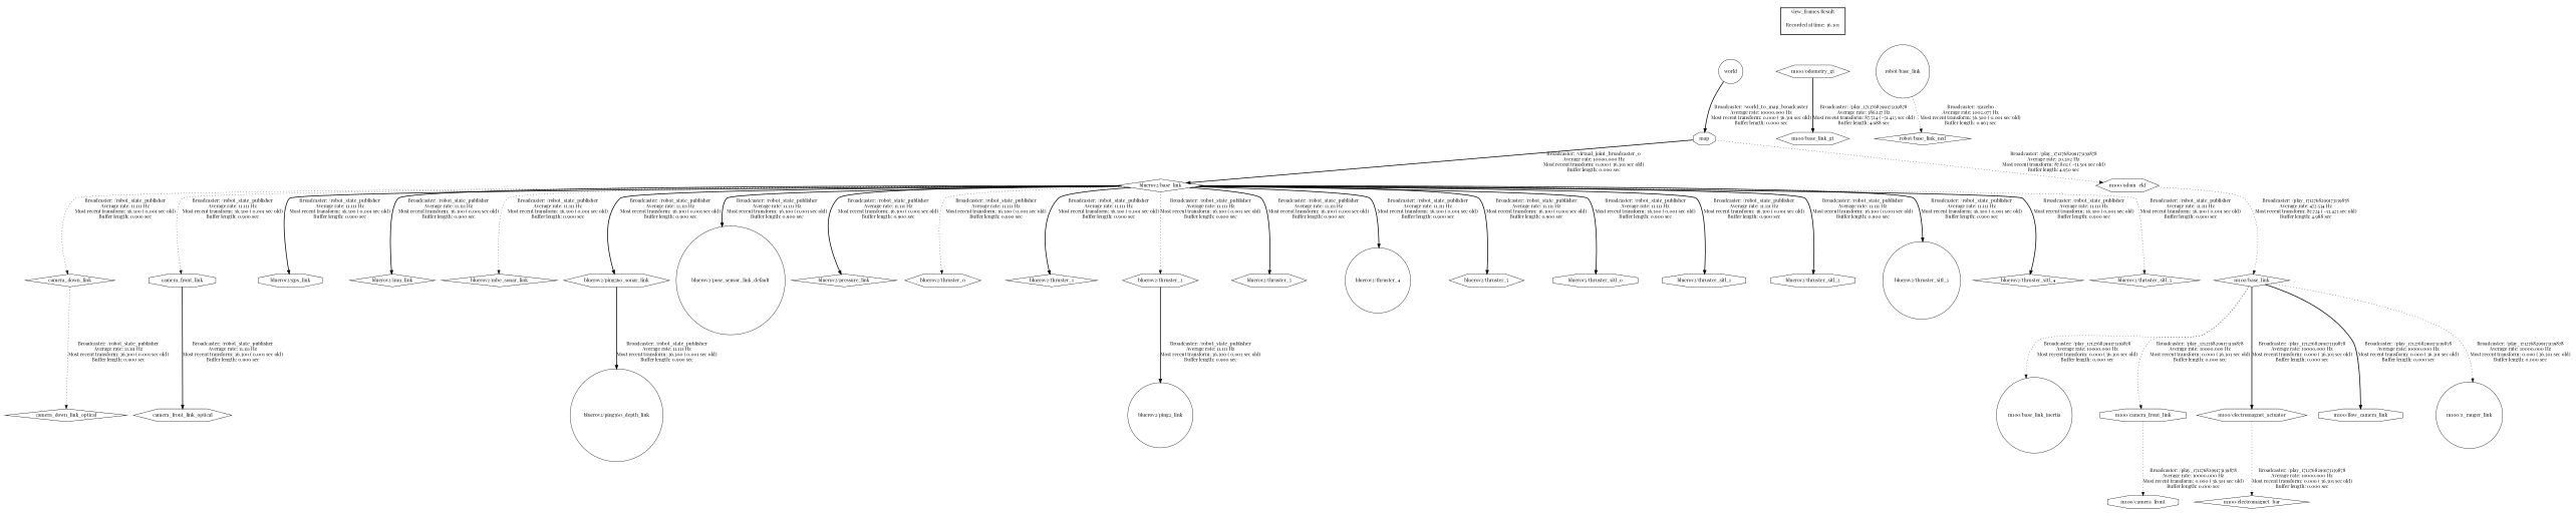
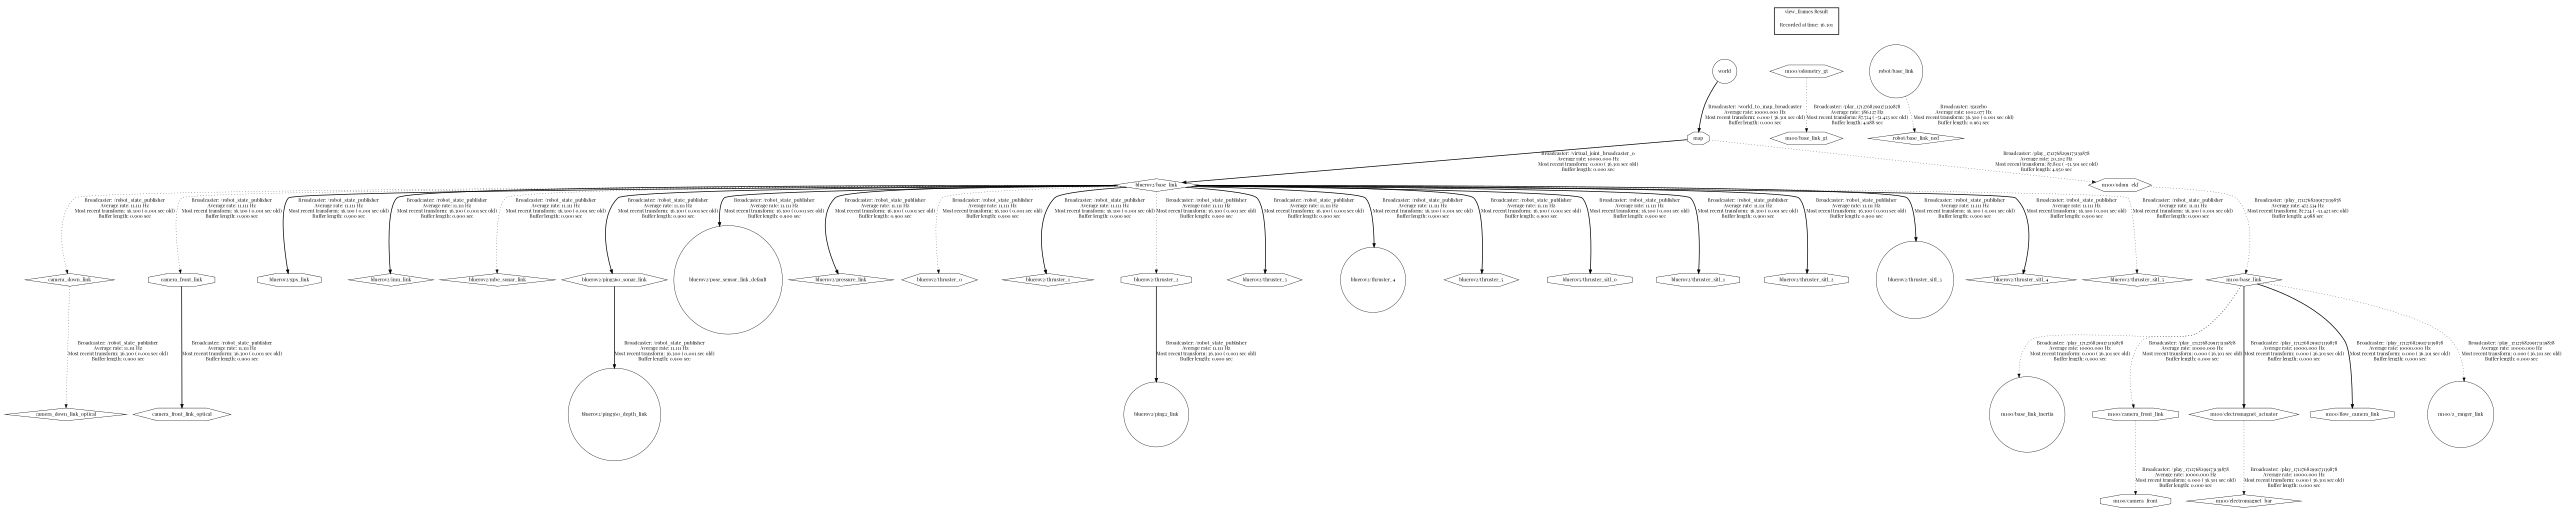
  digraph {
    fontname="Playfair Display"
    node [fontname="Playfair Display" shape=diamond]
    edge [fontname="Playfair Display" style=bold]
    "Recorded at time: 36.301" [shape=plaintext]
    world [shape=circle]
    "m100/odometry_gt" [shape=hexagon]
    "robot/base_link" [shape=circle]
    map [shape=octagon]
    "bluerov2/base_link"
    "m100/odom_ekf" [shape=hexagon]
    camera_down_link
    camera_front_link [shape=octagon]
    "bluerov2/gps_link" [shape=octagon]
    "bluerov2/imu_link"
    "bluerov2/mbe_sonar_link"
    "bluerov2/ping360_sonar_link" [shape=hexagon]
    "bluerov2/pose_sensor_link_default" [shape=circle]
    "bluerov2/pressure_link"
    "bluerov2/thruster_0" [shape=hexagon]
    "bluerov2/thruster_1"
-   "bluerov2/thruster_2" [shape=hexagon]
+   "bluerov2/thruster_2" [shape=octagon]
    "bluerov2/thruster_3" [shape=hexagon]
    "bluerov2/thruster_4" [shape=circle]
    "bluerov2/thruster_5" [shape=hexagon]
    n22 [label="bluerov5/thruster_sitl_0" shape=octagon]
    "bluerov2/thruster_sitl_1" [shape=octagon]
    "bluerov2/thruster_sitl_2" [shape=octagon]
    "bluerov2/thruster_sitl_3" [shape=circle]
    "bluerov2/thruster_sitl_4"
    "bluerov2/thruster_sitl_5"
    "m100/base_link"
    camera_down_link_optical
    camera_front_link_optical [shape=hexagon]
    "bluerov2/ping2_link" [shape=circle]
    "bluerov2/ping360_depth_link" [shape=circle]
    "m100/base_link_inertia" [shape=circle]
    "m100/camera_front_link" [shape=octagon]
    "m100/electromagnet_actuator" [shape=hexagon]
    "m100/flow_camera_link" [shape=octagon]
    "m100/z_ranger_link" [shape=circle]
    "m100/camera_front" [shape=octagon]
    "m100/electromagnet_bar"
    "m100/base_link_gt" [shape=hexagon]
    "robot/base_link_ned"
    subgraph cluster_1 {
      color=black
      label="view_frames Result"
      style=bold
      "Recorded at time: 36.301"
    }
    "Recorded at time: 36.301" -> world [style=invis]
    "Recorded at time: 36.301" -> "m100/odometry_gt" [style=invis]
    "Recorded at time: 36.301" -> "robot/base_link" [style=invis]
    world -> map [label="Broadcaster: /world_to_map_broadcaster\nAverage rate: 10000.000 Hz\nMost recent transform: 0.000 ( 36.301 sec old)\nBuffer length: 0.000 sec\n"]
-   "m100/odometry_gt" -> "m100/base_link_gt" [label="Broadcaster: /play_1712768299173139878\nAverage rate: 386.127 Hz\nMost recent transform: 87.724 ( -51.423 sec old)\nBuffer length: 4.988 sec\n"]
+   "m100/odometry_gt" -> "m100/base_link_gt" [label="Broadcaster: /play_1712768299173139878\nAverage rate: 386.127 Hz\nMost recent transform: 87.724 ( -51.423 sec old)\nBuffer length: 4.988 sec\n" style=dotted]
    "robot/base_link" -> "robot/base_link_ned" [label="Broadcaster: /gazebo\nAverage rate: 1002.077 Hz\nMost recent transform: 36.300 ( 0.001 sec old)\nBuffer length: 0.963 sec\n" style=dotted]
    map -> "bluerov2/base_link" [label="Broadcaster: /virtual_joint_broadcaster_0\nAverage rate: 10000.000 Hz\nMost recent transform: 0.000 ( 36.301 sec old)\nBuffer length: 0.000 sec\n"]
    map -> "m100/odom_ekf" [label="Broadcaster: /play_1712768299173139878\nAverage rate: 20.202 Hz\nMost recent transform: 87.802 ( -51.501 sec old)\nBuffer length: 4.950 sec\n" style=dotted]
    "bluerov2/base_link" -> camera_down_link [label="Broadcaster: /robot_state_publisher\nAverage rate: 11.111 Hz\nMost recent transform: 36.300 ( 0.001 sec old)\nBuffer length: 0.900 sec\n" style=dotted]
    "bluerov2/base_link" -> camera_front_link [label="Broadcaster: /robot_state_publisher\nAverage rate: 11.111 Hz\nMost recent transform: 36.300 ( 0.001 sec old)\nBuffer length: 0.900 sec\n" style=dotted]
    "bluerov2/base_link" -> "bluerov2/gps_link" [label="Broadcaster: /robot_state_publisher\nAverage rate: 11.111 Hz\nMost recent transform: 36.300 ( 0.001 sec old)\nBuffer length: 0.900 sec\n"]
    "bluerov2/base_link" -> "bluerov2/imu_link" [label="Broadcaster: /robot_state_publisher\nAverage rate: 11.111 Hz\nMost recent transform: 36.300 ( 0.001 sec old)\nBuffer length: 0.900 sec\n"]
    "bluerov2/base_link" -> "bluerov2/mbe_sonar_link" [label="Broadcaster: /robot_state_publisher\nAverage rate: 11.111 Hz\nMost recent transform: 36.300 ( 0.001 sec old)\nBuffer length: 0.900 sec\n" style=dotted]
    "bluerov2/base_link" -> "bluerov2/ping360_sonar_link" [label="Broadcaster: /robot_state_publisher\nAverage rate: 11.111 Hz\nMost recent transform: 36.300 ( 0.001 sec old)\nBuffer length: 0.900 sec\n"]
    "bluerov2/base_link" -> "bluerov2/pose_sensor_link_default" [label="Broadcaster: /robot_state_publisher\nAverage rate: 11.111 Hz\nMost recent transform: 36.300 ( 0.001 sec old)\nBuffer length: 0.900 sec\n"]
    "bluerov2/base_link" -> "bluerov2/pressure_link" [label="Broadcaster: /robot_state_publisher\nAverage rate: 11.111 Hz\nMost recent transform: 36.300 ( 0.001 sec old)\nBuffer length: 0.900 sec\n"]
    "bluerov2/base_link" -> "bluerov2/thruster_0" [label="Broadcaster: /robot_state_publisher\nAverage rate: 11.111 Hz\nMost recent transform: 36.300 ( 0.001 sec old)\nBuffer length: 0.900 sec\n" style=dotted]
    "bluerov2/base_link" -> "bluerov2/thruster_1" [label="Broadcaster: /robot_state_publisher\nAverage rate: 11.111 Hz\nMost recent transform: 36.300 ( 0.001 sec old)\nBuffer length: 0.900 sec\n"]
    "bluerov2/base_link" -> "bluerov2/thruster_2" [label="Broadcaster: /robot_state_publisher\nAverage rate: 11.111 Hz\nMost recent transform: 36.300 ( 0.001 sec old)\nBuffer length: 0.900 sec\n" style=dotted]
    "bluerov2/base_link" -> "bluerov2/thruster_3" [label="Broadcaster: /robot_state_publisher\nAverage rate: 11.111 Hz\nMost recent transform: 36.300 ( 0.001 sec old)\nBuffer length: 0.900 sec\n"]
    "bluerov2/base_link" -> "bluerov2/thruster_4" [label="Broadcaster: /robot_state_publisher\nAverage rate: 11.111 Hz\nMost recent transform: 36.300 ( 0.001 sec old)\nBuffer length: 0.900 sec\n"]
    "bluerov2/base_link" -> "bluerov2/thruster_5" [label="Broadcaster: /robot_state_publisher\nAverage rate: 11.111 Hz\nMost recent transform: 36.300 ( 0.001 sec old)\nBuffer length: 0.900 sec\n"]
    "bluerov2/base_link" -> n22 [label="Broadcaster: /robot_state_publisher\nAverage rate: 11.111 Hz\nMost recent transform: 36.300 ( 0.001 sec old)\nBuffer length: 0.900 sec\n"]
    "bluerov2/base_link" -> "bluerov2/thruster_sitl_1" [label="Broadcaster: /robot_state_publisher\nAverage rate: 11.111 Hz\nMost recent transform: 36.300 ( 0.001 sec old)\nBuffer length: 0.900 sec\n"]
    "bluerov2/base_link" -> "bluerov2/thruster_sitl_2" [label="Broadcaster: /robot_state_publisher\nAverage rate: 11.111 Hz\nMost recent transform: 36.300 ( 0.001 sec old)\nBuffer length: 0.900 sec\n"]
    "bluerov2/base_link" -> "bluerov2/thruster_sitl_3" [label="Broadcaster: /robot_state_publisher\nAverage rate: 11.111 Hz\nMost recent transform: 36.300 ( 0.001 sec old)\nBuffer length: 0.900 sec\n"]
    "bluerov2/base_link" -> "bluerov2/thruster_sitl_4" [label="Broadcaster: /robot_state_publisher\nAverage rate: 11.111 Hz\nMost recent transform: 36.300 ( 0.001 sec old)\nBuffer length: 0.900 sec\n"]
    "bluerov2/base_link" -> "bluerov2/thruster_sitl_5" [label="Broadcaster: /robot_state_publisher\nAverage rate: 11.111 Hz\nMost recent transform: 36.300 ( 0.001 sec old)\nBuffer length: 0.900 sec\n" style=dotted]
    "m100/odom_ekf" -> "m100/base_link" [label="Broadcaster: /play_1712768299173139878\nAverage rate: 472.534 Hz\nMost recent transform: 87.724 ( -51.423 sec old)\nBuffer length: 4.988 sec\n" style=dotted]
    camera_down_link -> camera_down_link_optical [label="Broadcaster: /robot_state_publisher\nAverage rate: 11.111 Hz\nMost recent transform: 36.300 ( 0.001 sec old)\nBuffer length: 0.900 sec\n" style=dotted]
    camera_front_link -> camera_front_link_optical [label="Broadcaster: /robot_state_publisher\nAverage rate: 11.111 Hz\nMost recent transform: 36.300 ( 0.001 sec old)\nBuffer length: 0.900 sec\n"]
    "bluerov2/ping360_sonar_link" -> "bluerov2/ping360_depth_link" [label="Broadcaster: /robot_state_publisher\nAverage rate: 11.111 Hz\nMost recent transform: 36.300 ( 0.001 sec old)\nBuffer length: 0.900 sec\n"]
    "bluerov2/thruster_2" -> "bluerov2/ping2_link" [label="Broadcaster: /robot_state_publisher\nAverage rate: 11.111 Hz\nMost recent transform: 36.300 ( 0.001 sec old)\nBuffer length: 0.900 sec\n"]
    "m100/base_link" -> "m100/base_link_inertia" [label="Broadcaster: /play_1712768299173139878\nAverage rate: 10000.000 Hz\nMost recent transform: 0.000 ( 36.301 sec old)\nBuffer length: 0.000 sec\n" style=dotted]
    "m100/base_link" -> "m100/camera_front_link" [label="Broadcaster: /play_1712768299173139878\nAverage rate: 10000.000 Hz\nMost recent transform: 0.000 ( 36.301 sec old)\nBuffer length: 0.000 sec\n" style=dotted]
    "m100/base_link" -> "m100/electromagnet_actuator" [label="Broadcaster: /play_1712768299173139878\nAverage rate: 10000.000 Hz\nMost recent transform: 0.000 ( 36.301 sec old)\nBuffer length: 0.000 sec\n"]
    "m100/base_link" -> "m100/flow_camera_link" [label="Broadcaster: /play_1712768299173139878\nAverage rate: 10000.000 Hz\nMost recent transform: 0.000 ( 36.301 sec old)\nBuffer length: 0.000 sec\n"]
    "m100/base_link" -> "m100/z_ranger_link" [label="Broadcaster: /play_1712768299173139878\nAverage rate: 10000.000 Hz\nMost recent transform: 0.000 ( 36.301 sec old)\nBuffer length: 0.000 sec\n" style=dotted]
    "m100/camera_front_link" -> "m100/camera_front" [label="Broadcaster: /play_1712768299173139878\nAverage rate: 10000.000 Hz\nMost recent transform: 0.000 ( 36.301 sec old)\nBuffer length: 0.000 sec\n" style=dotted]
    "m100/electromagnet_actuator" -> "m100/electromagnet_bar" [label="Broadcaster: /play_1712768299173139878\nAverage rate: 10000.000 Hz\nMost recent transform: 0.000 ( 36.301 sec old)\nBuffer length: 0.000 sec\n" style=dotted]
  }
